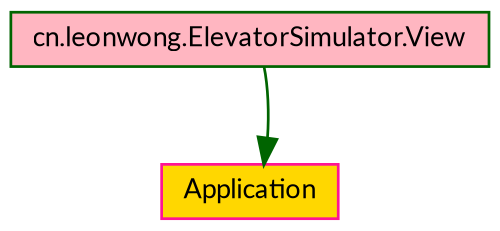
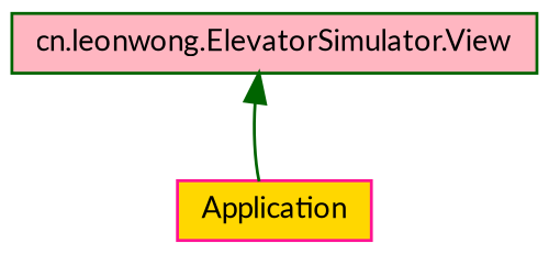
  digraph {
    fontname=Lato
    node [fontname=Lato fontsize=10 shape=record style=filled]
    n1 [color=darkgreen fillcolor=lightpink fontcolor=black height=0.2 label="cn.leonwong.ElevatorSimulator.View" width=0.4]
    n2 [color=deeppink fillcolor=gold height=0.2 label=Application width=0.4]
-   n2 -> n1 [color=darkgreen dir=back fontname=Lato fontsize=10 labelfontname=Helvetica labelfontsize=10 style=solid]
+   n1 -> n2 [color=darkgreen dir=back fontname=Lato fontsize=10 labelfontname=Helvetica labelfontsize=10 style=solid]
  }
